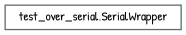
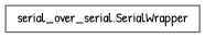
  digraph {
    rankdir=LR
    fontname="Patrick Hand"
-   n1 [color=grey40 fillcolor=white fontname="Patrick Hand" fontsize=10 height=0.2 label="test_over_serial.SerialWrapper" shape=box style=filled width=0.4]
+   n1 [color=grey40 fillcolor=white fontname="Patrick Hand" fontsize=10 height=0.2 label="serial_over_serial.SerialWrapper" shape=box style=filled width=0.4]
  }
